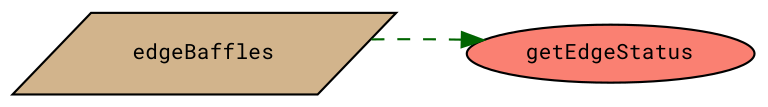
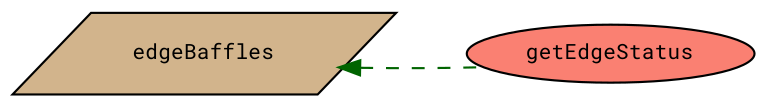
  digraph {
    rankdir=LR
    fontname="Roboto Mono"
    node [color=black fontname="Roboto Mono" fontsize=10 style=filled]
    n1 [fillcolor=tan fontcolor=black height=0.2 label=edgeBaffles shape=parallelogram width=0.4]
    n2 [height=0.2 label=getEdgeStatus shape=ellipse width=0.4 fillcolor=salmon]
-   n2 -> n1 [color=darkgreen dir=back fontname="Roboto Mono" fontsize=10 labelfontname=Helvetica labelfontsize=10 style=dashed]
+   n1 -> n2 [color=darkgreen dir=back fontname="Roboto Mono" fontsize=10 labelfontname=Helvetica labelfontsize=10 style=dashed]
  }
